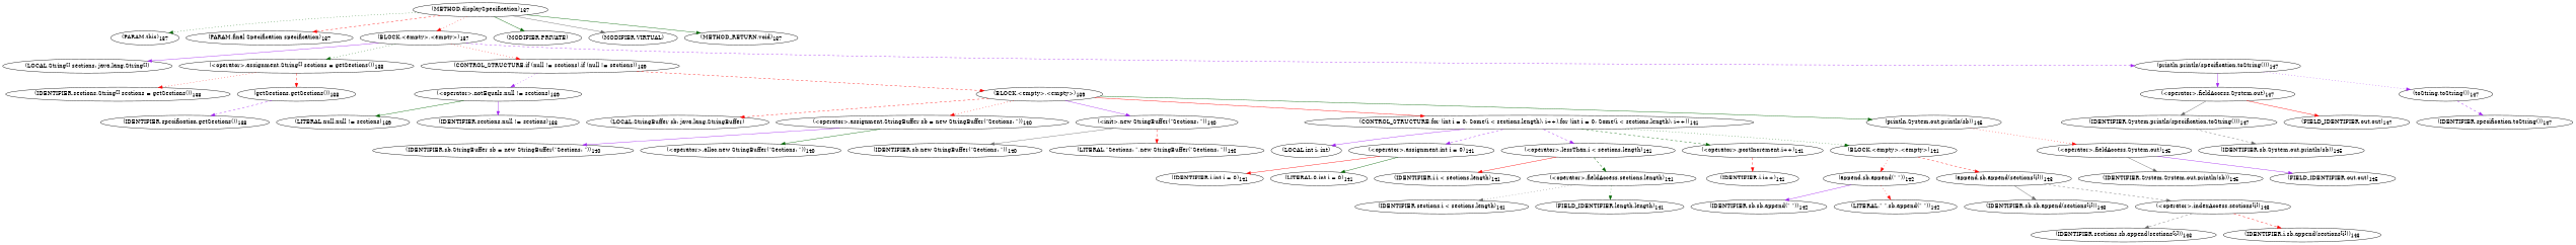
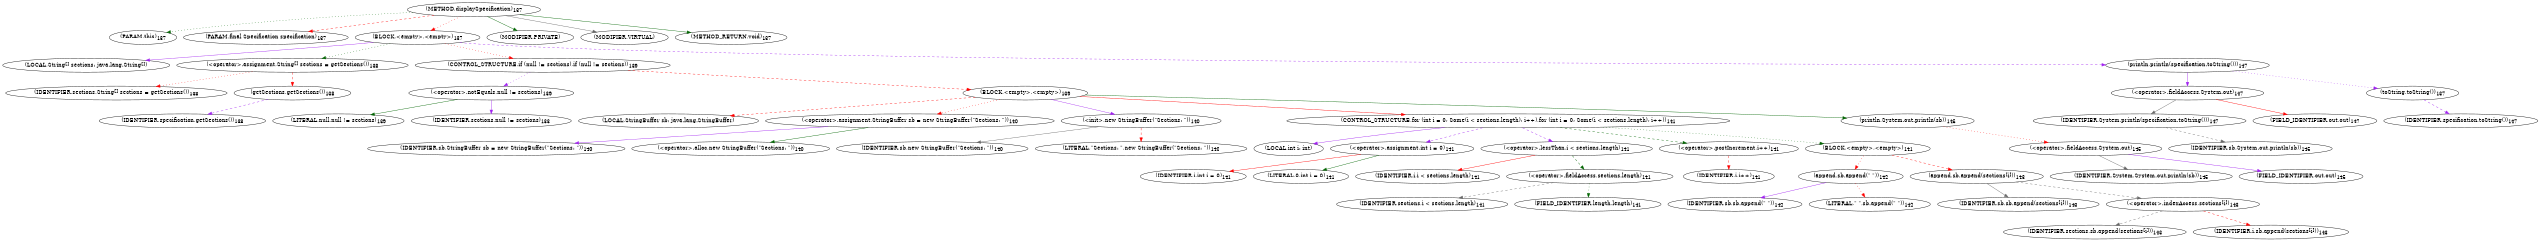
  digraph {
    edge [color=red style=solid]
    n1 [label=<(METHOD,displaySpecification)<SUB>137</SUB>>]
    n2 [label=<(PARAM,this)<SUB>137</SUB>>]
    n3 [label=<(PARAM,final Specification specification)<SUB>137</SUB>>]
    n4 [label=<(BLOCK,&lt;empty&gt;,&lt;empty&gt;)<SUB>137</SUB>>]
    n5 [label=<(MODIFIER,PRIVATE)>]
    n6 [label=<(MODIFIER,VIRTUAL)>]
    n7 [label=<(METHOD_RETURN,void)<SUB>137</SUB>>]
    n8 [label=<(LOCAL,String[] sections: java.lang.String[])>]
    n9 [label=<(&lt;operator&gt;.assignment,String[] sections = getSections())<SUB>138</SUB>>]
    n10 [label=<(CONTROL_STRUCTURE,if (null != sections),if (null != sections))<SUB>139</SUB>>]
    n11 [label=<(println,println(specification.toString()))<SUB>147</SUB>>]
    n12 [label=<(IDENTIFIER,sections,String[] sections = getSections())<SUB>138</SUB>>]
    n13 [label=<(getSections,getSections())<SUB>138</SUB>>]
    n14 [label=<(&lt;operator&gt;.notEquals,null != sections)<SUB>139</SUB>>]
    n15 [label=<(BLOCK,&lt;empty&gt;,&lt;empty&gt;)<SUB>139</SUB>>]
    n16 [label=<(&lt;operator&gt;.fieldAccess,System.out)<SUB>147</SUB>>]
-   n17 [label=<(toString,toString())<SUB>147</SUB>>]
+   n17 [label=<(toString,toString())<SUB>137</SUB>>]
    n18 [label=<(IDENTIFIER,specification,getSections())<SUB>138</SUB>>]
    n19 [label=<(LITERAL,null,null != sections)<SUB>139</SUB>>]
    n20 [label=<(IDENTIFIER,sections,null != sections)<SUB>133</SUB>>]
    n21 [label=<(LOCAL,StringBuffer sb: java.lang.StringBuffer)>]
    n22 [label=<(&lt;operator&gt;.assignment,StringBuffer sb = new StringBuffer(&quot;Sections: &quot;))<SUB>140</SUB>>]
    n23 [label=<(&lt;init&gt;,new StringBuffer(&quot;Sections: &quot;))<SUB>140</SUB>>]
    n24 [label=<(CONTROL_STRUCTURE,for (int i = 0; Some(i &lt; sections.length); i++),for (int i = 0; Some(i &lt; sections.length); i++))<SUB>141</SUB>>]
    n25 [label=<(println,System.out.println(sb))<SUB>145</SUB>>]
    n26 [label=<(IDENTIFIER,sb,StringBuffer sb = new StringBuffer(&quot;Sections: &quot;))<SUB>140</SUB>>]
    n27 [label=<(&lt;operator&gt;.alloc,new StringBuffer(&quot;Sections: &quot;))<SUB>140</SUB>>]
    n28 [label=<(IDENTIFIER,sb,new StringBuffer(&quot;Sections: &quot;))<SUB>140</SUB>>]
    n29 [label=<(LITERAL,&quot;Sections: &quot;,new StringBuffer(&quot;Sections: &quot;))<SUB>140</SUB>>]
    n30 [label=<(LOCAL,int i: int)>]
    n31 [label=<(&lt;operator&gt;.assignment,int i = 0)<SUB>141</SUB>>]
    n32 [label=<(&lt;operator&gt;.lessThan,i &lt; sections.length)<SUB>141</SUB>>]
    n33 [label=<(&lt;operator&gt;.postIncrement,i++)<SUB>141</SUB>>]
    n34 [label=<(BLOCK,&lt;empty&gt;,&lt;empty&gt;)<SUB>141</SUB>>]
    n35 [label=<(&lt;operator&gt;.fieldAccess,System.out)<SUB>145</SUB>>]
    n36 [label=<(IDENTIFIER,i,int i = 0)<SUB>141</SUB>>]
    n37 [label=<(LITERAL,0,int i = 0)<SUB>141</SUB>>]
    n38 [label=<(IDENTIFIER,i,i &lt; sections.length)<SUB>141</SUB>>]
    n39 [label=<(&lt;operator&gt;.fieldAccess,sections.length)<SUB>141</SUB>>]
    n40 [label=<(IDENTIFIER,i,i++)<SUB>141</SUB>>]
    n41 [label=<(append,sb.append(&quot; &quot;))<SUB>142</SUB>>]
    n42 [label=<(append,sb.append(sections[i]))<SUB>143</SUB>>]
    n43 [label=<(IDENTIFIER,sections,i &lt; sections.length)<SUB>141</SUB>>]
    n44 [label=<(FIELD_IDENTIFIER,length,length)<SUB>141</SUB>>]
    n45 [label=<(IDENTIFIER,sb,sb.append(&quot; &quot;))<SUB>142</SUB>>]
    n46 [label=<(LITERAL,&quot; &quot;,sb.append(&quot; &quot;))<SUB>142</SUB>>]
    n47 [label=<(IDENTIFIER,sb,sb.append(sections[i]))<SUB>143</SUB>>]
    n48 [label=<(&lt;operator&gt;.indexAccess,sections[i])<SUB>143</SUB>>]
    n49 [label=<(IDENTIFIER,sections,sb.append(sections[i]))<SUB>143</SUB>>]
    n50 [label=<(IDENTIFIER,i,sb.append(sections[i]))<SUB>143</SUB>>]
    n51 [label=<(IDENTIFIER,System,System.out.println(sb))<SUB>145</SUB>>]
    n52 [label=<(FIELD_IDENTIFIER,out,out)<SUB>145</SUB>>]
    n53 [label=<(IDENTIFIER,sb,System.out.println(sb))<SUB>145</SUB>>]
    n54 [label=<(IDENTIFIER,System,println(specification.toString()))<SUB>147</SUB>>]
    n55 [label=<(FIELD_IDENTIFIER,out,out)<SUB>147</SUB>>]
    n56 [label=<(IDENTIFIER,specification,toString())<SUB>147</SUB>>]
    n1 -> n2 [color=darkgreen style=dotted]
    n1 -> n3 [style=dashed]
    n1 -> n4 [style=dotted]
    n1 -> n5 [color=darkgreen]
    n1 -> n6 [color=gray40]
    n1 -> n7 [color=darkgreen]
    n4 -> n8 [color=purple]
    n4 -> n9 [color=darkgreen style=dotted]
    n4 -> n10 [style=dotted]
    n4 -> n11 [color=purple style=dashed]
    n9 -> n12 [style=dotted]
    n9 -> n13 [style=dashed]
    n10 -> n14 [color=purple style=dotted]
    n10 -> n15 [style=dashed]
    n11 -> n16 [color=purple]
    n11 -> n17 [color=purple style=dotted]
    n13 -> n18 [color=purple style=dashed]
    n14 -> n19 [color=darkgreen]
    n14 -> n20 [color=purple]
    n15 -> n21 [style=dashed]
    n15 -> n22 [style=dotted]
    n15 -> n23 [color=purple]
    n15 -> n24
    n15 -> n25 [color=darkgreen]
    n16 -> n54 [color=gray40]
    n16 -> n55
    n17 -> n56 [color=purple style=dashed]
    n22 -> n26 [color=purple]
    n22 -> n27 [color=darkgreen]
    n23 -> n28 [color=gray40]
    n23 -> n29 [style=dashed]
    n24 -> n30 [color=purple]
    n24 -> n31 [color=purple style=dashed]
    n24 -> n32 [color=purple style=dashed]
    n24 -> n33 [color=darkgreen style=dashed]
    n24 -> n34 [color=darkgreen style=dotted]
    n25 -> n35 [style=dotted]
    n31 -> n36
    n31 -> n37 [color=darkgreen]
    n32 -> n38
    n32 -> n39 [color=darkgreen style=dashed]
    n33 -> n40 [style=dashed]
    n34 -> n41 [style=dotted]
    n34 -> n42 [style=dashed]
    n35 -> n51 [color=gray40]
    n35 -> n52 [color=purple]
-   n39 -> n43 [color=gray40 style=dotted]
+   n39 -> n43 [color=gray40 style=dashed]
    n39 -> n44 [color=darkgreen style=dotted]
    n41 -> n45 [color=purple]
    n41 -> n46 [style=dotted]
    n42 -> n47 [color=gray40]
    n42 -> n48 [color=gray40 style=dashed]
    n48 -> n49 [color=gray40 style=dashed]
    n48 -> n50 [style=dashed]
    n54 -> n53 [color=gray40 style=dashed]
  }
